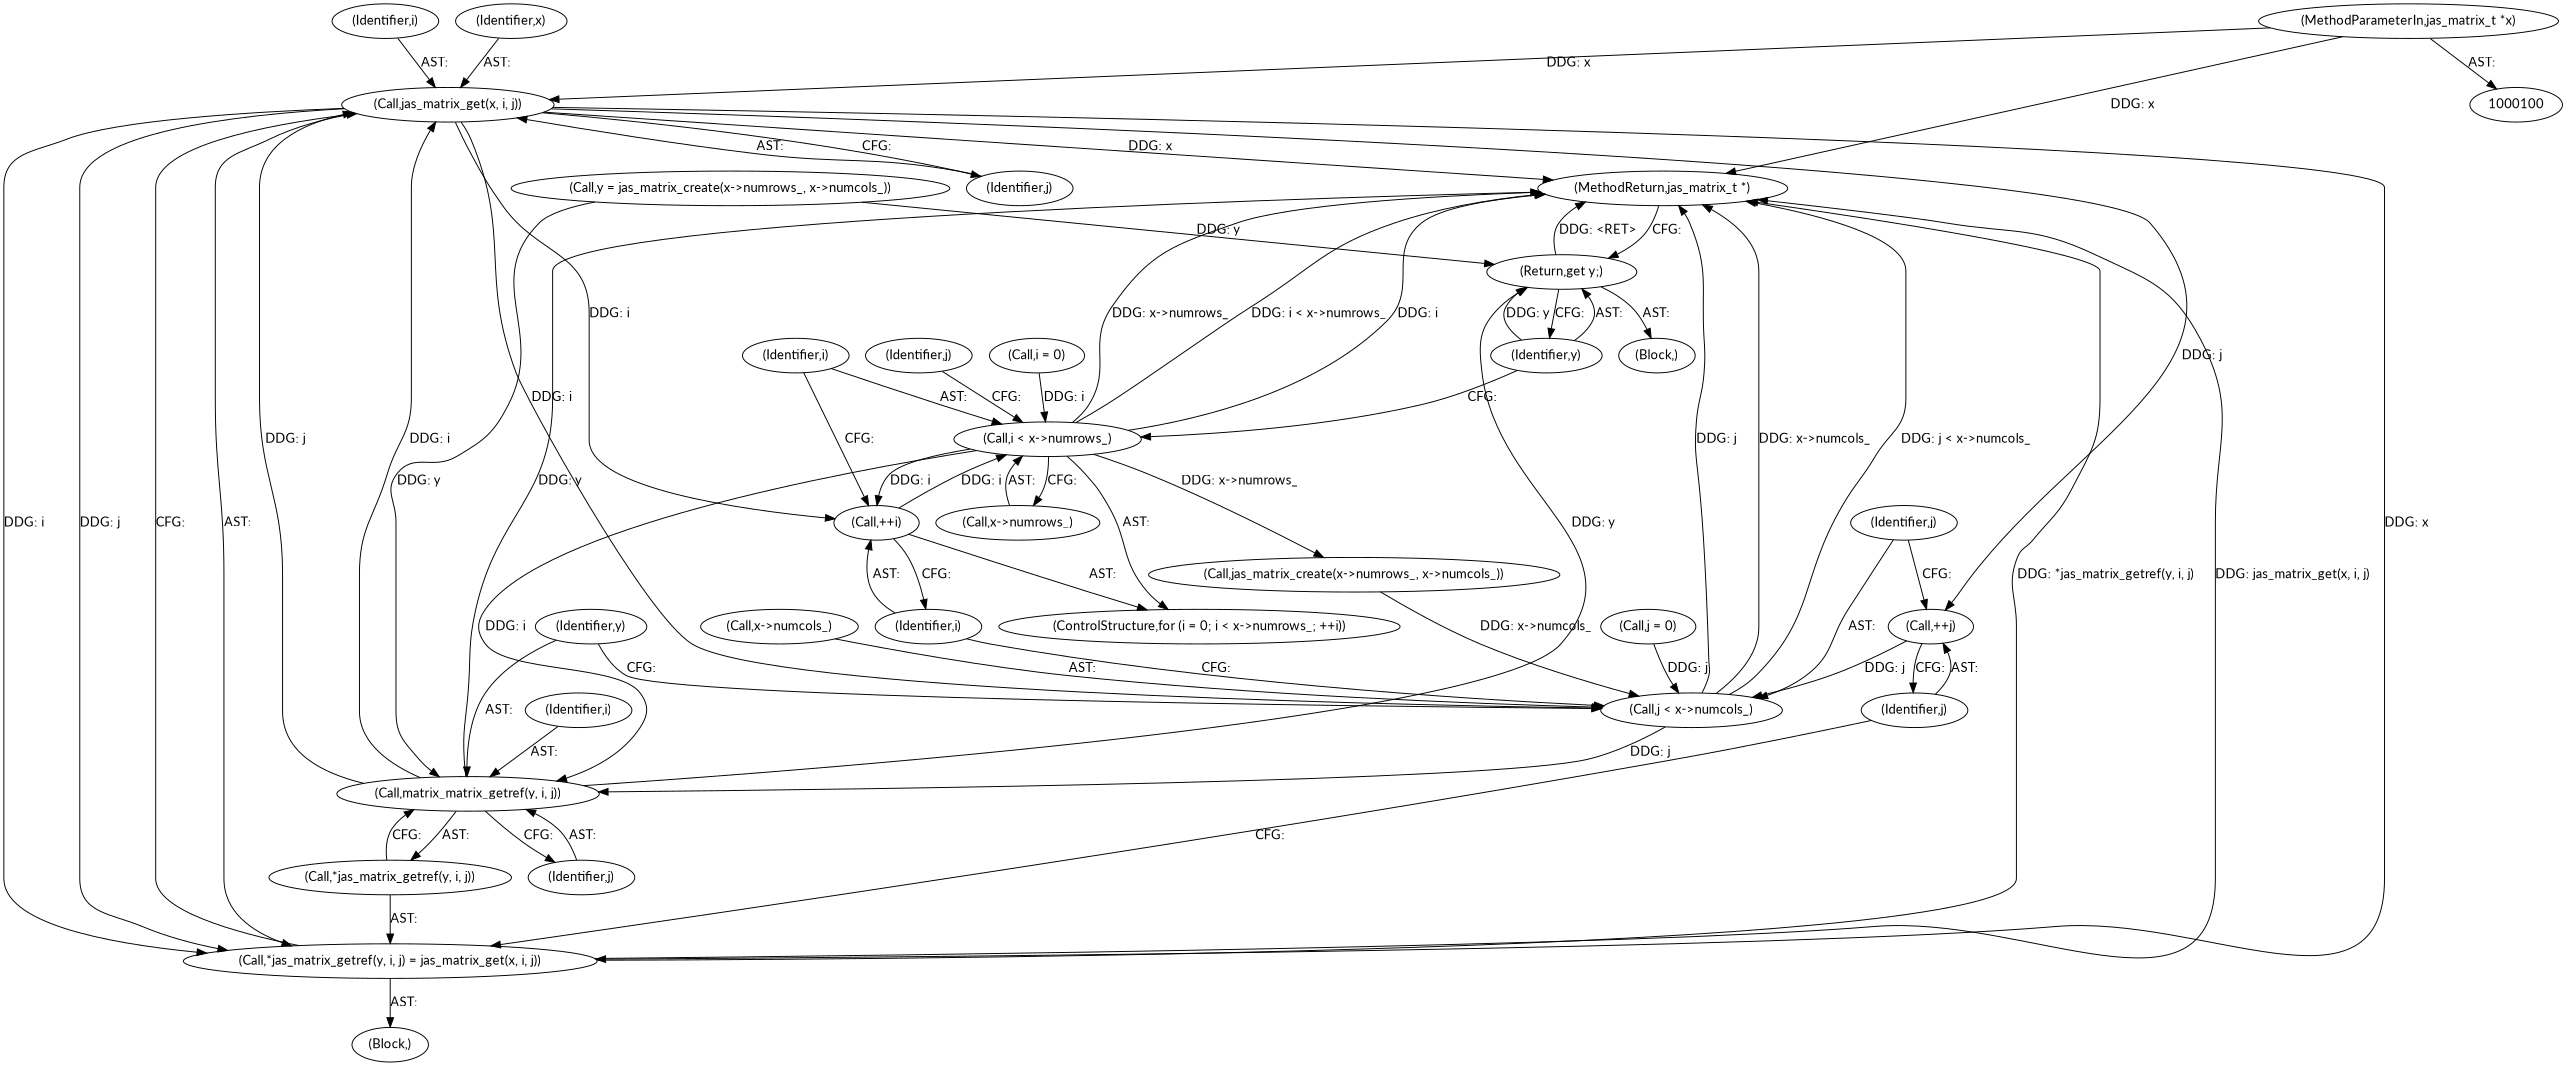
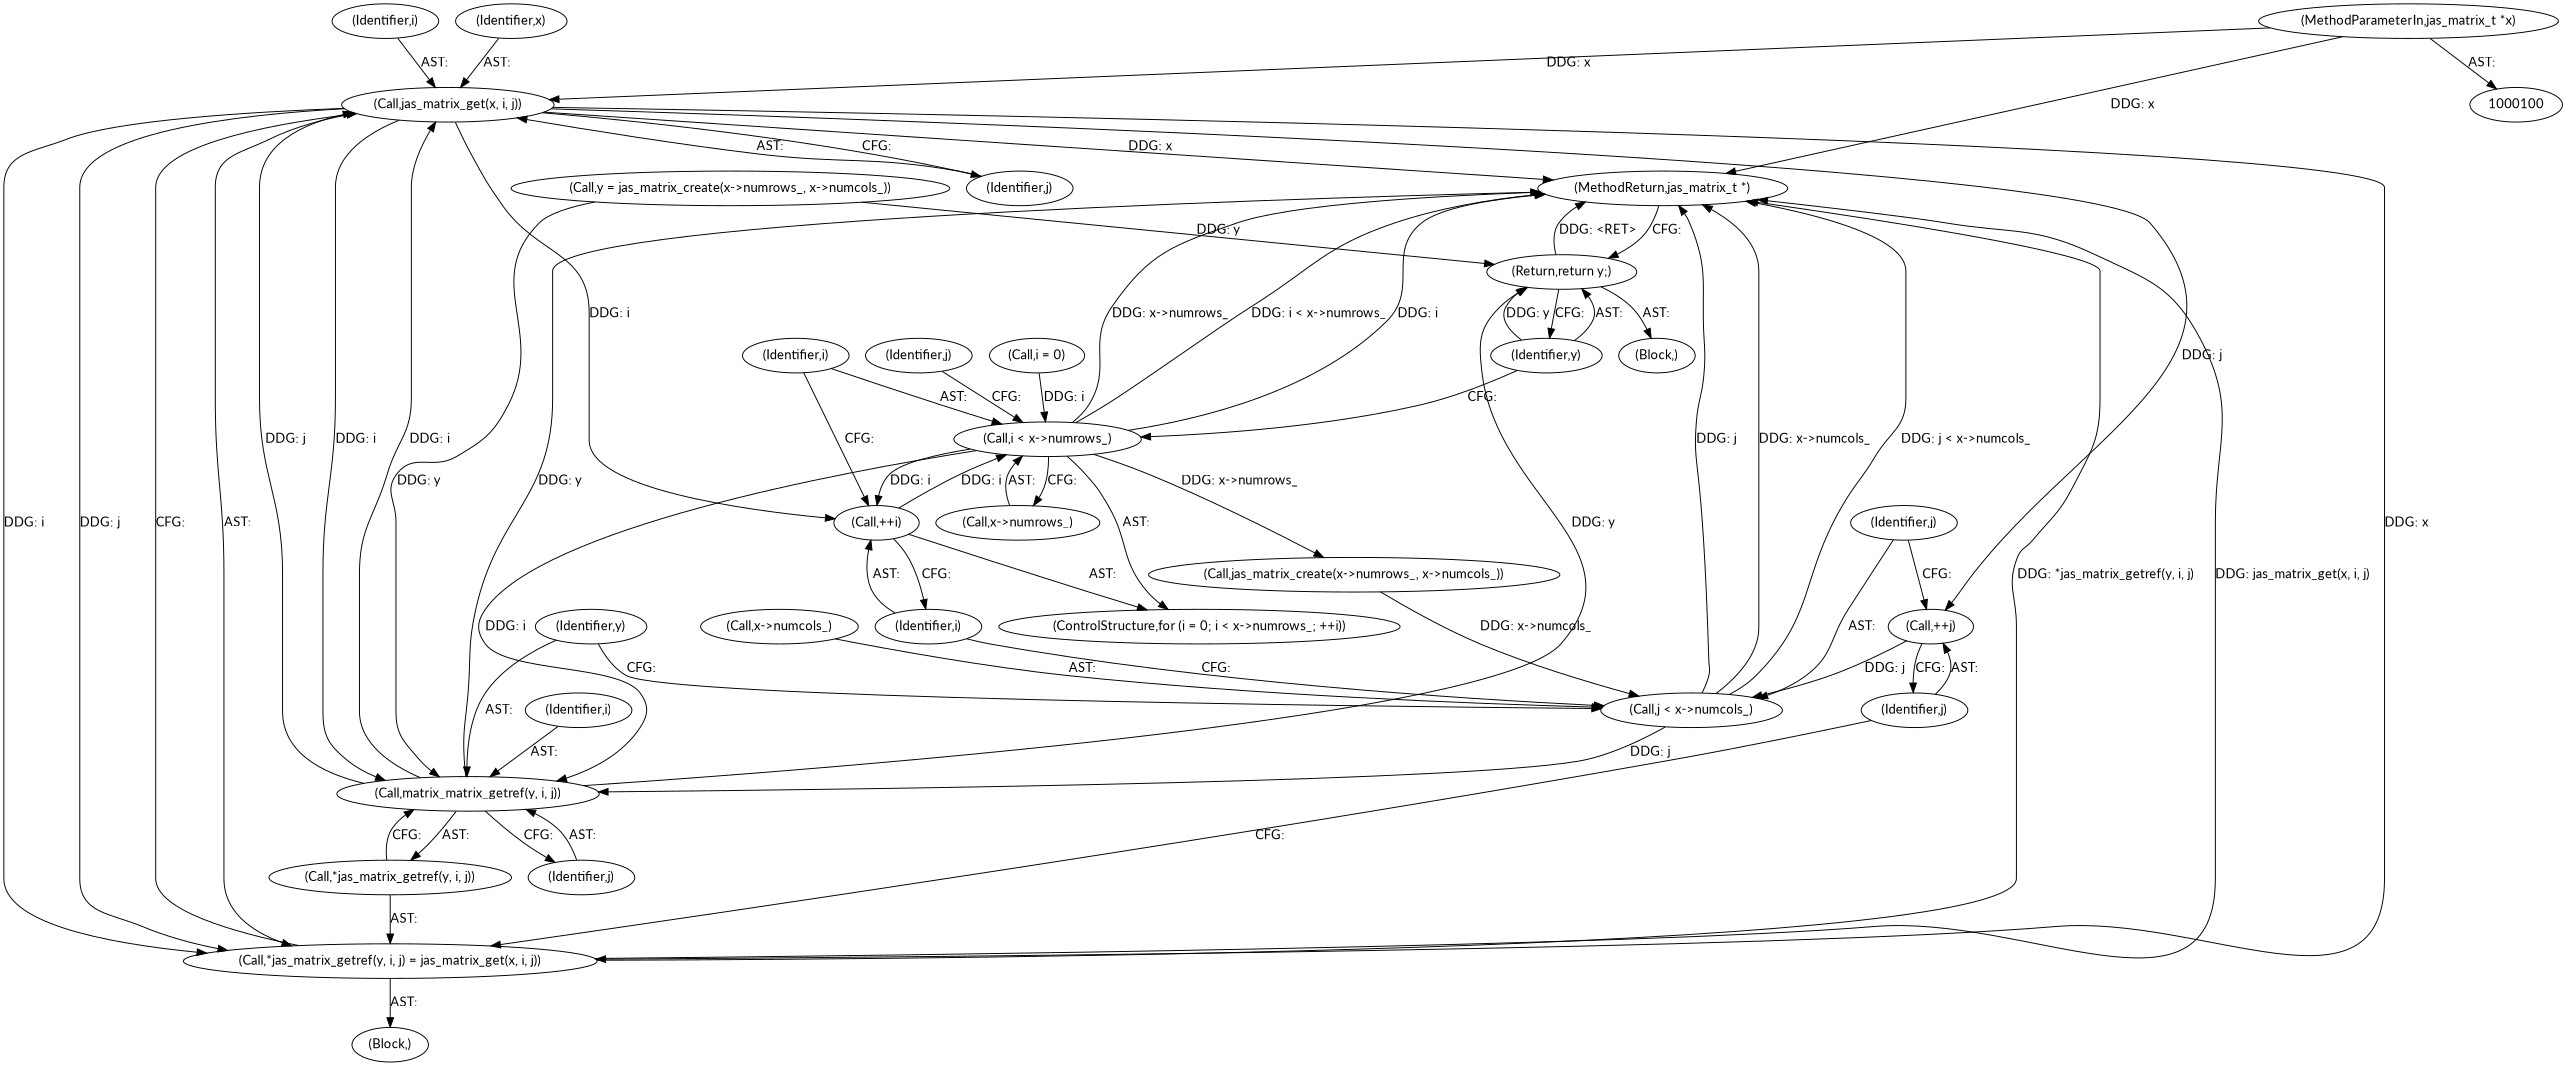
  digraph {
    fontname=Lato
    node [fontname=Lato]
    edge [fontname=Lato]
    n1 [label="(MethodParameterIn,jas_matrix_t *x)"]
    n2 [label="(Call,jas_matrix_get(x, i, j))"]
    n3 [label="(MethodReturn,jas_matrix_t *)"]
    1000100
    n5 [label="(Call,++i)"]
    n6 [label="(Call,matrix_matrix_getref(y, i, j))"]
    n7 [label="(Call,++j)"]
    n8 [label="(Call,*jas_matrix_getref(y, i, j) = jas_matrix_get(x, i, j))"]
    n9 [label="(Identifier,j)"]
-   n10 [label="(Return,get y;)"]
+   n10 [label="(Return,return y;)"]
    n11 [label="(Call,i < x->numrows_)"]
    n12 [label="(Identifier,i)"]
    n13 [label="(ControlStructure,for (i = 0; i < x->numrows_; ++i))"]
    n14 [label="(Call,*jas_matrix_getref(y, i, j))"]
    n15 [label="(Identifier,j)"]
    n16 [label="(Call,j < x->numcols_)"]
    n17 [label="(Identifier,j)"]
    n18 [label="(Block,)"]
    n19 [label="(Call,x->numrows_)"]
    n20 [label="(Call,jas_matrix_create(x->numrows_, x->numcols_))"]
    n21 [label="(Block,)"]
    n22 [label="(Identifier,y)"]
    n23 [label="(Call,x->numcols_)"]
    n24 [label="(Identifier,y)"]
    n25 [label="(Identifier,j)"]
    n26 [label="(Call,y = jas_matrix_create(x->numrows_, x->numcols_))"]
    n27 [label="(Identifier,i)"]
    n28 [label="(Identifier,j)"]
    n29 [label="(Identifier,i)"]
    n30 [label="(Identifier,i)"]
-   n31 [label="(Call,j = 0)"]
    n32 [label="(Call,i = 0)"]
    n33 [label="(Identifier,x)"]
    n1 -> n2 [label="DDG: x"]
    n1 -> n3 [label="DDG: x"]
    n1 -> 1000100 [label="AST: "]
    n2 -> n3 [label="DDG: x"]
    n2 -> n5 [label="DDG: i"]
-   n2 -> n16 [label="DDG: i"]
+   n2 -> n6 [label="DDG: i"]
    n2 -> n7 [label="DDG: j"]
    n2 -> n8 [label="AST: "]
    n2 -> n8 [label="DDG: x"]
    n2 -> n8 [label="DDG: i"]
    n2 -> n8 [label="DDG: j"]
    n2 -> n9 [label="CFG: "]
    n3 -> n10 [label="CFG: "]
    n5 -> n11 [label="DDG: i"]
    n5 -> n12 [label="CFG: "]
    n5 -> n13 [label="AST: "]
    n6 -> n2 [label="DDG: i"]
    n6 -> n2 [label="DDG: j"]
    n6 -> n3 [label="DDG: y"]
    n6 -> n10 [label="DDG: y"]
    n6 -> n14 [label="AST: "]
    n6 -> n15 [label="CFG: "]
    n7 -> n16 [label="DDG: j"]
    n7 -> n17 [label="CFG: "]
    n8 -> n2 [label="CFG: "]
    n8 -> n3 [label="DDG: *jas_matrix_getref(y, i, j)"]
    n8 -> n3 [label="DDG: jas_matrix_get(x, i, j)"]
    n8 -> n18 [label="AST: "]
    n9 -> n2 [label="AST: "]
    n10 -> n3 [label="DDG: <RET>"]
    n10 -> n21 [label="AST: "]
    n10 -> n22 [label="CFG: "]
    n11 -> n3 [label="DDG: x->numrows_"]
    n11 -> n3 [label="DDG: i < x->numrows_"]
    n11 -> n3 [label="DDG: i"]
    n11 -> n5 [label="DDG: i"]
    n11 -> n6 [label="DDG: i"]
    n11 -> n13 [label="AST: "]
    n11 -> n19 [label="CFG: "]
    n11 -> n20 [label="DDG: x->numrows_"]
    n12 -> n5 [label="AST: "]
    n12 -> n16 [label="CFG: "]
    n14 -> n6 [label="CFG: "]
    n14 -> n8 [label="AST: "]
    n15 -> n6 [label="AST: "]
    n16 -> n3 [label="DDG: j"]
    n16 -> n3 [label="DDG: x->numcols_"]
    n16 -> n3 [label="DDG: j < x->numcols_"]
    n16 -> n6 [label="DDG: j"]
    n17 -> n7 [label="AST: "]
    n17 -> n8 [label="CFG: "]
    n19 -> n11 [label="AST: "]
    n20 -> n16 [label="DDG: x->numcols_"]
    n22 -> n10 [label="AST: "]
    n22 -> n10 [label="DDG: y"]
    n22 -> n11 [label="CFG: "]
    n23 -> n16 [label="AST: "]
    n24 -> n6 [label="AST: "]
    n24 -> n16 [label="CFG: "]
    n25 -> n11 [label="CFG: "]
    n26 -> n6 [label="DDG: y"]
    n26 -> n10 [label="DDG: y"]
    n27 -> n5 [label="CFG: "]
    n27 -> n11 [label="AST: "]
    n28 -> n7 [label="CFG: "]
    n28 -> n16 [label="AST: "]
    n29 -> n6 [label="AST: "]
    n30 -> n2 [label="AST: "]
-   n31 -> n16 [label="DDG: j"]
    n32 -> n11 [label="DDG: i"]
    n33 -> n2 [label="AST: "]
  }
